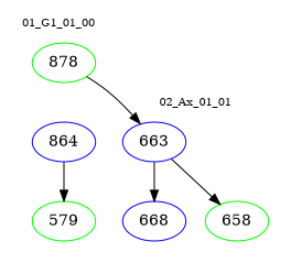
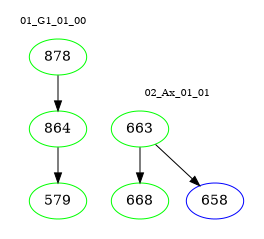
  digraph {
    node [color=green]
    edge [color=black]
-   n1 [color=blue label=668]
-   n2 [color=blue label=663]
-   n3 [label=658]
+   n1 [label=668]
+   n2 [label=663]
+   n3 [color=blue label=658]
    n4 [label=878]
-   n5 [color=blue label=864]
+   n5 [label=864]
    n6 [label=579]
    subgraph cluster_1 {
      color=white
      fontsize=10
      label="02_Ax_01_01"
      n1
      n2
      n3
    }
    subgraph cluster_2 {
      color=white
      fontsize=10
      label="01_G1_01_00"
      n4
      n5
      n6
    }
    n2 -> n1
    n2 -> n3
-   n4 -> n2
+   n4 -> n5
    n5 -> n6
  }
